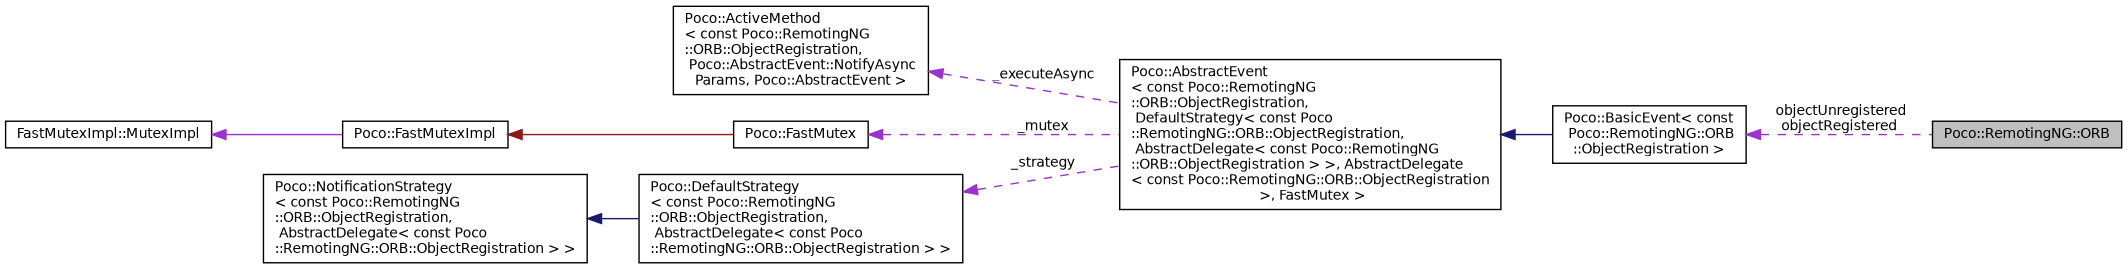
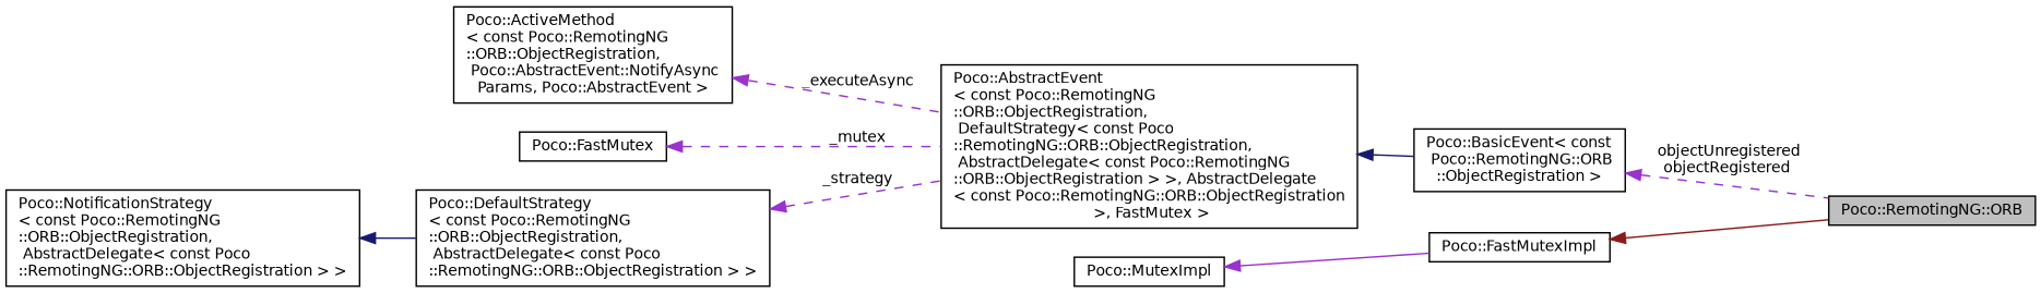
  digraph {
    rankdir=LR
    node [color=black fillcolor=white fontname=Helvetica fontsize=10 shape=record style=filled]
    edge [color=darkorchid3 dir=back fontname=Helvetica fontsize=10 labelfontname=Helvetica labelfontsize=10 style=dashed]
    n1 [fillcolor=grey75 fontcolor=black height=0.2 label="Poco::RemotingNG::ORB" width=0.4]
    n2 [height=0.2 label="Poco::BasicEvent\< const\l Poco::RemotingNG::ORB\l::ObjectRegistration \>" width=0.4]
    n3 [height=0.2 label="Poco::AbstractEvent\l\< const Poco::RemotingNG\l::ORB::ObjectRegistration,\l DefaultStrategy\< const Poco\l::RemotingNG::ORB::ObjectRegistration,\l AbstractDelegate\< const Poco::RemotingNG\l::ORB::ObjectRegistration \> \>, AbstractDelegate\l\< const Poco::RemotingNG::ORB::ObjectRegistration\l \>, FastMutex \>" width=0.4]
    n4 [height=0.2 label="Poco::ActiveMethod\l\< const Poco::RemotingNG\l::ORB::ObjectRegistration,\l Poco::AbstractEvent::NotifyAsync\lParams, Poco::AbstractEvent \>" width=0.4]
    n5 [height=0.2 label="Poco::FastMutex" width=0.4]
    n6 [height=0.2 label="Poco::FastMutexImpl" width=0.4]
-   n7 [height=0.2 label="FastMutexImpl::MutexImpl" width=0.4]
+   n7 [height=0.2 label="Poco::MutexImpl" width=0.4]
    n8 [height=0.2 label="Poco::DefaultStrategy\l\< const Poco::RemotingNG\l::ORB::ObjectRegistration,\l AbstractDelegate\< const Poco\l::RemotingNG::ORB::ObjectRegistration \> \>" width=0.4]
    n9 [height=0.2 label="Poco::NotificationStrategy\l\< const Poco::RemotingNG\l::ORB::ObjectRegistration,\l AbstractDelegate\< const Poco\l::RemotingNG::ORB::ObjectRegistration \> \>" width=0.4]
    n2 -> n1 [label=" objectUnregistered\nobjectRegistered"]
    n3 -> n2 [color=midnightblue style=solid]
    n4 -> n3 [label=" _executeAsync"]
    n5 -> n3 [label=" _mutex"]
-   n6 -> n5 [color=firebrick4 style=solid]
+   n6 -> n1 [color=firebrick4 style=solid]
    n7 -> n6 [style=solid]
    n8 -> n3 [label=" _strategy"]
    n9 -> n8 [color=midnightblue style=solid]
  }
